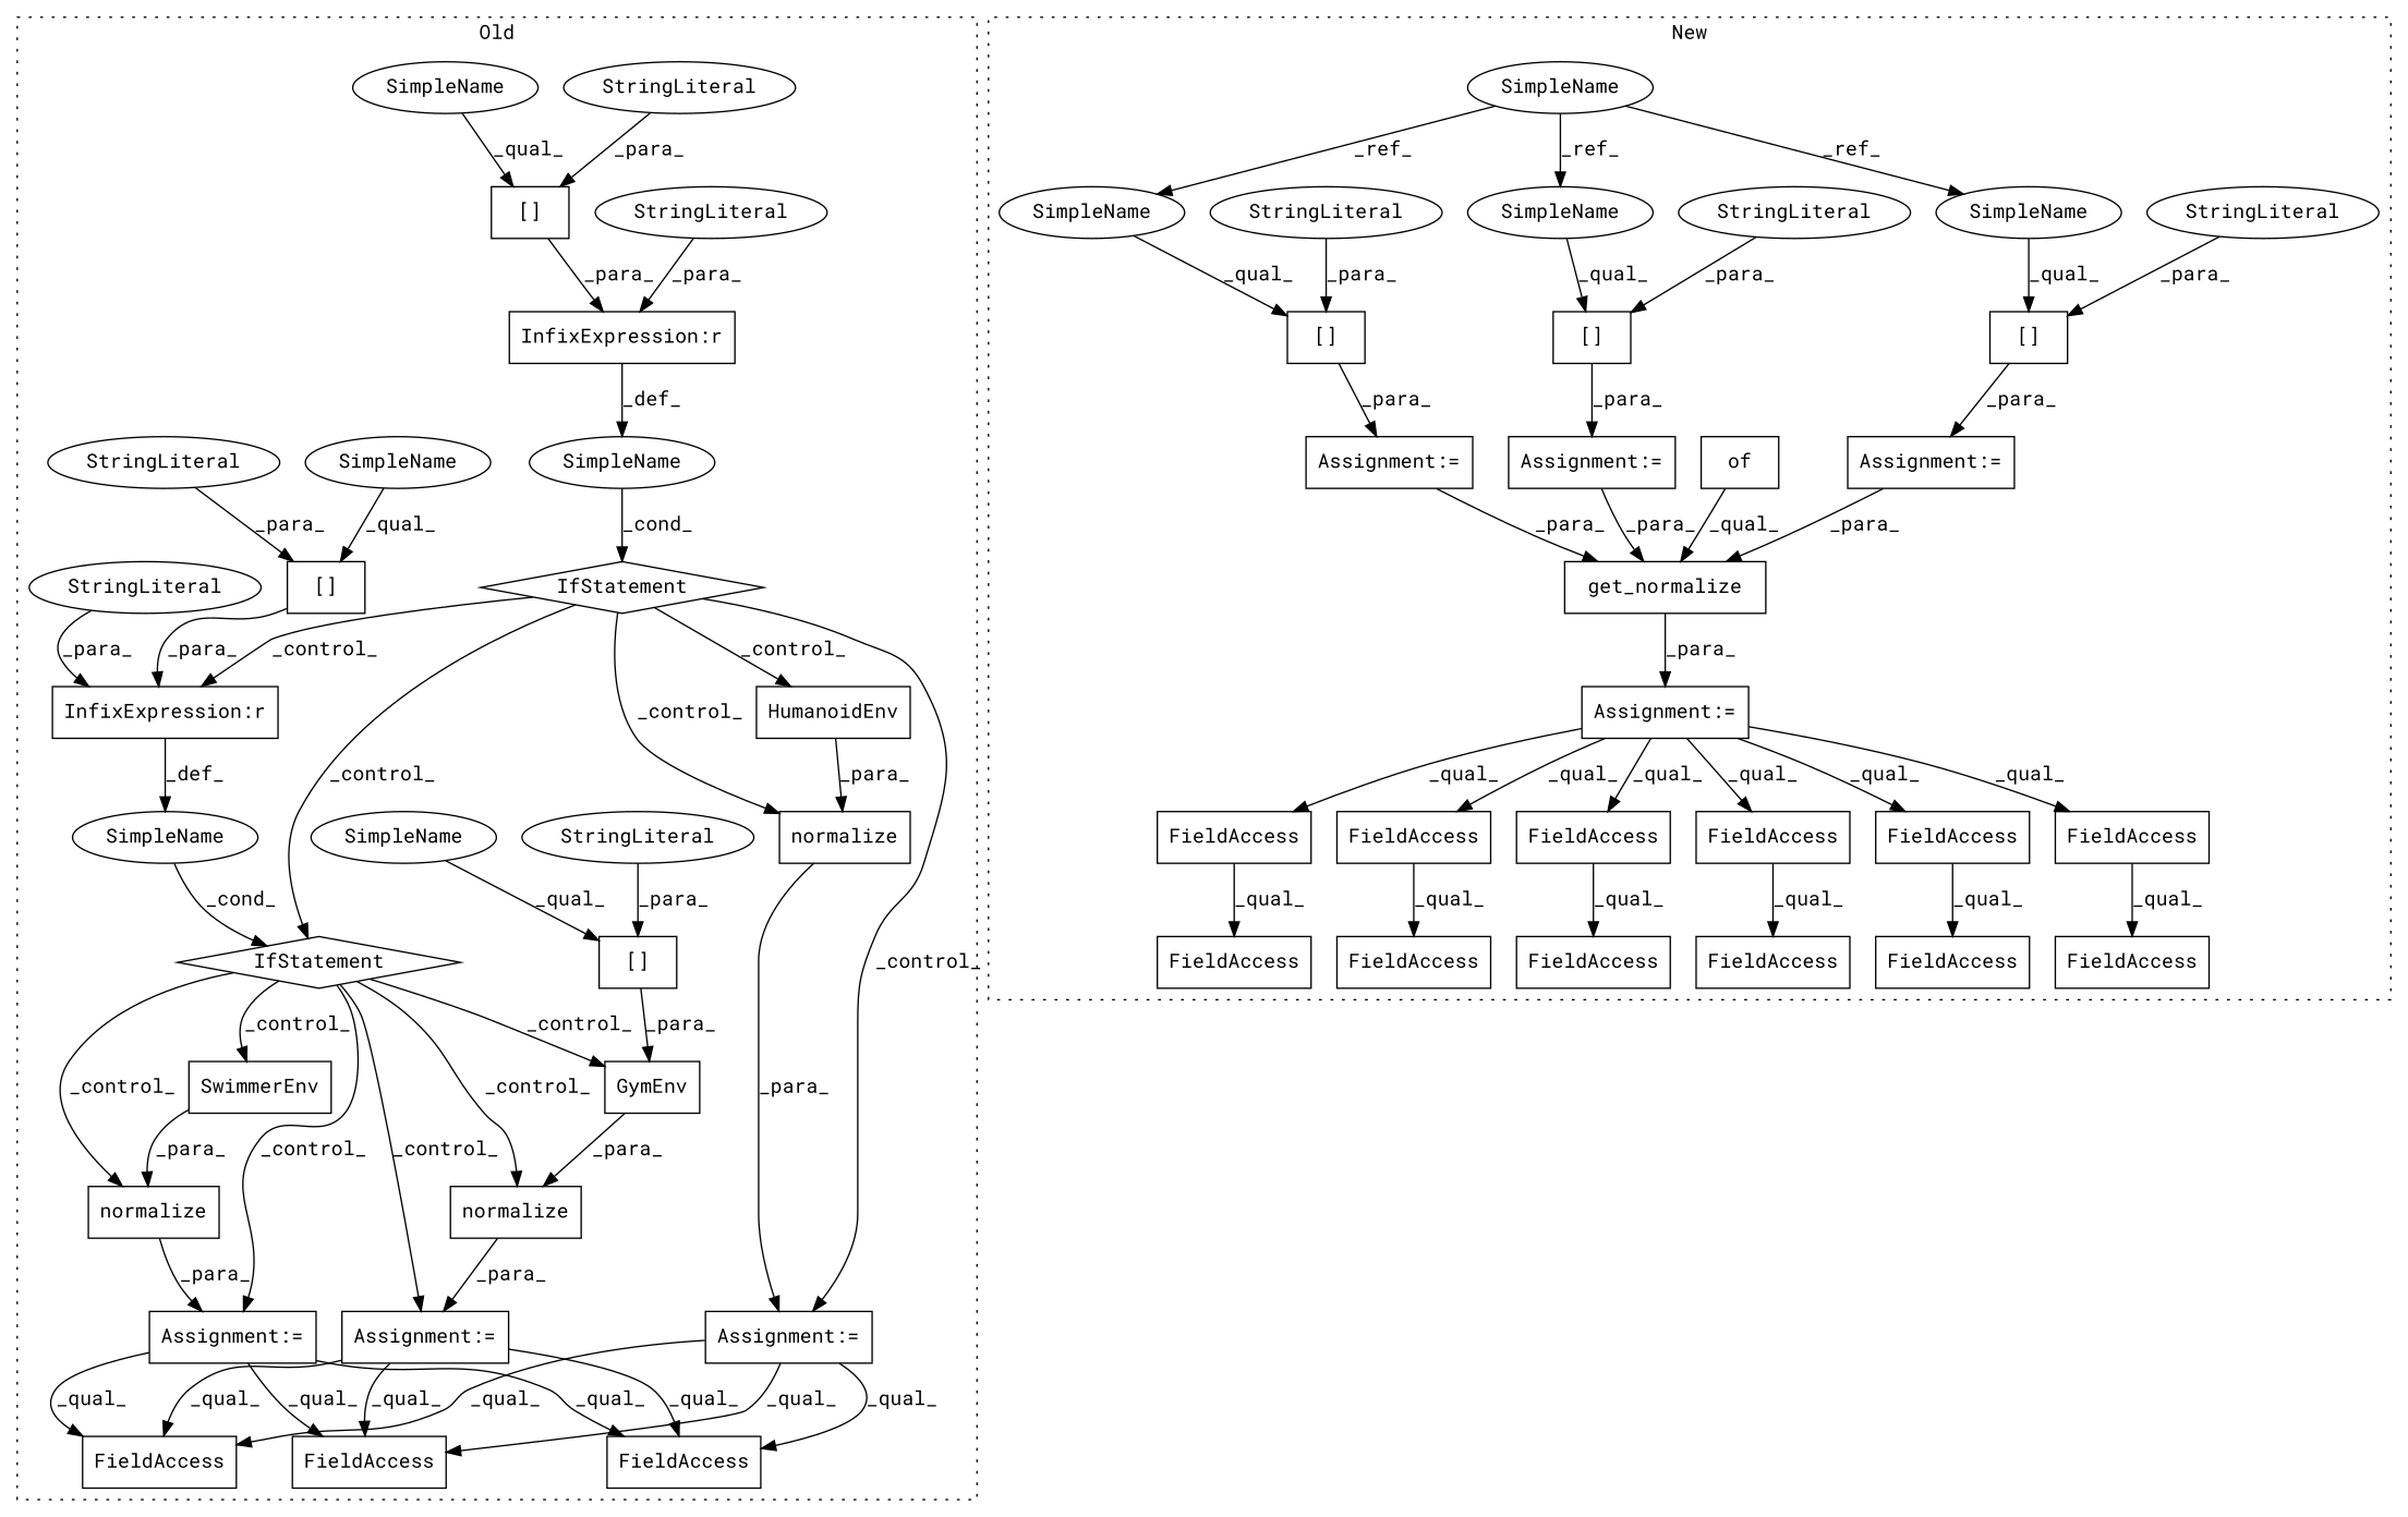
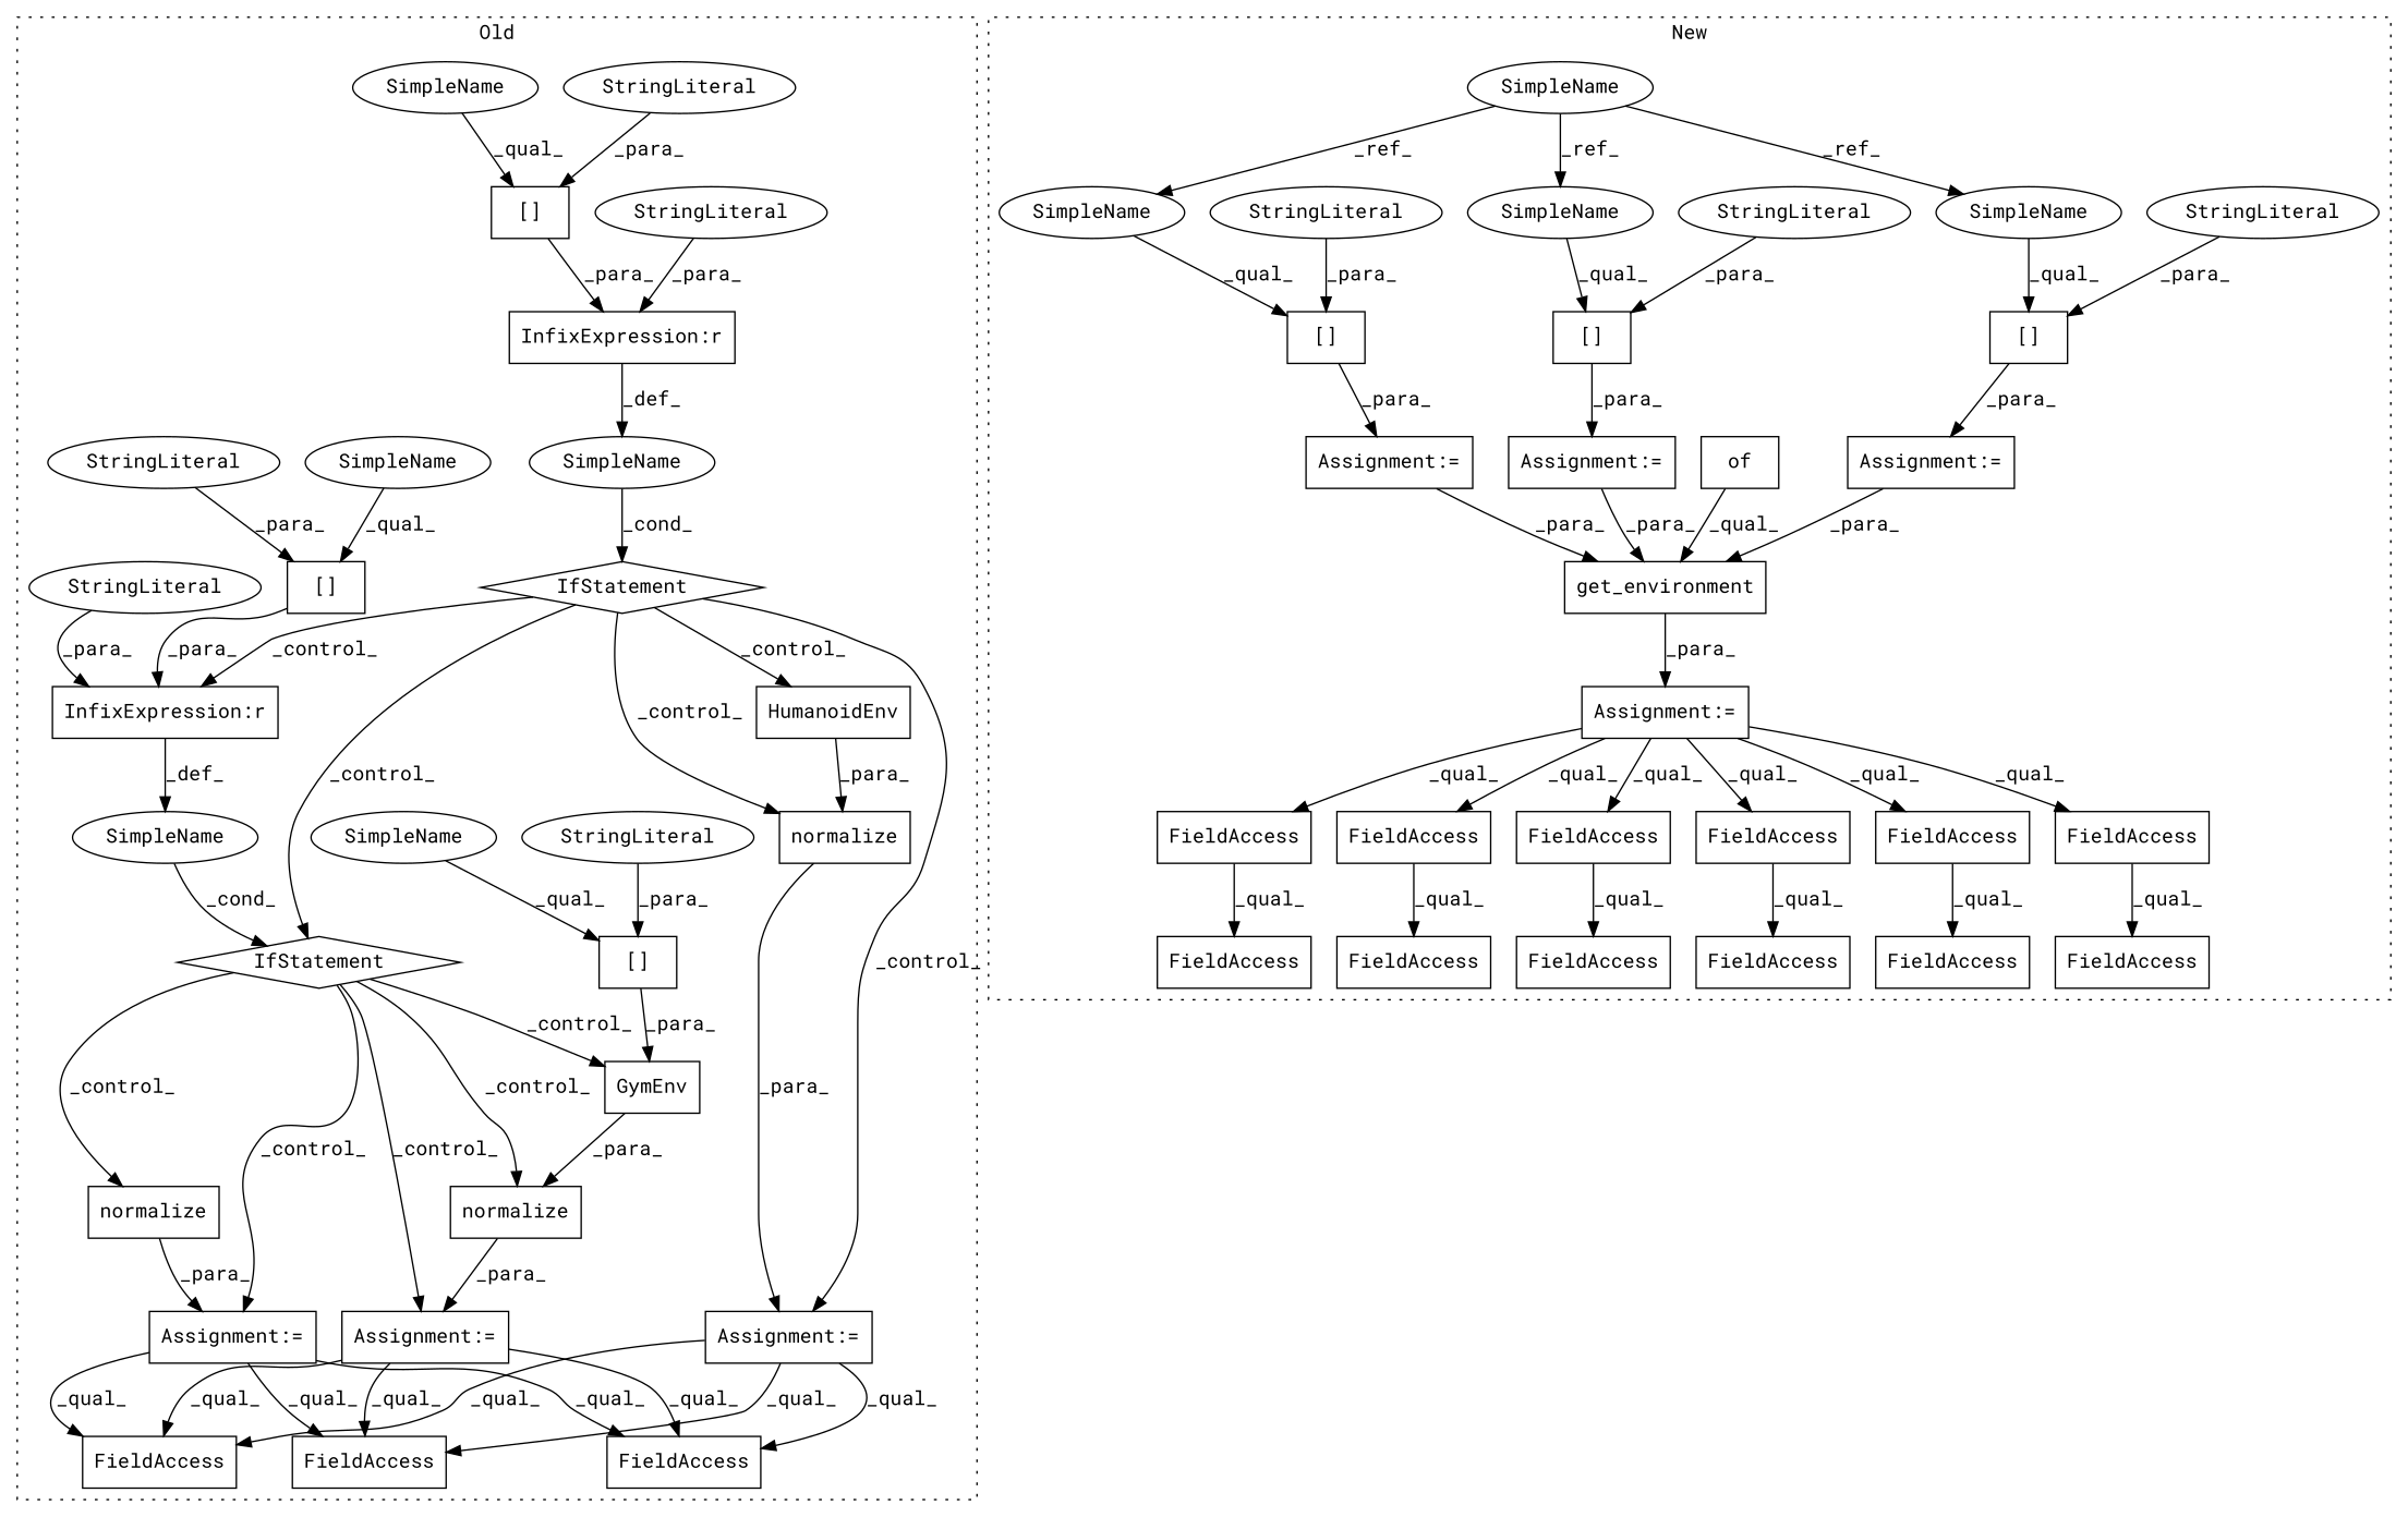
  digraph {
    fontname="Roboto Mono"
    node [a=22 fontname="Roboto Mono" l=1 shape=box]
    edge [fontname="Roboto Mono"]
    n1 [a=2 l="8,1" label="[]" s="2583,2601"]
    n2 [a=45 l=10 label=StringLiteral s=2591 shape=ellipse]
    n3 [a=2 l="8,1" label="[]" s="2682,2700"]
    n4 [a=45 l=10 label=StringLiteral s=2690 shape=ellipse]
    n5 [a=2 l="8,1" label="[]" s="2800,2818"]
    n6 [a=45 l=10 label=StringLiteral s=2808 shape=ellipse]
    n7 [a=27 l=4 label="InfixExpression:r" s=2602]
    n8 [a=45 l=16 label=StringLiteral s=2606 shape=ellipse]
    n9 [a=25 l="4,2" label=IfStatement s="2579,2622" shape=diamond]
    n10 [a=42 label=SimpleName shape=ellipse l=""]
-   n11 [a=32 l=12 label=SwimmerEnv s=2744]
    n12 [a=42 label=SimpleName shape=ellipse l=""]
    n13 [a=32 l="10,1" label=normalize s="2734,2756"]
    n14 [a=32 l="7,1" label=GymEnv s="2793,2819"]
    n15 [a=27 l=4 label="InfixExpression:r" s=2701]
    n16 [a=45 l=15 label=StringLiteral s=2705 shape=ellipse]
    n17 [a=32 l=13 label=HumanoidEnv s=2646]
    n18 [l=8 label=FieldAccess s=3232]
    n19 [a=32 l="10,1" label=normalize s="2636,2659"]
    n20 [a=25 l="4,2" label=IfStatement s="2678,2720" shape=diamond]
    n21 [a=32 l="10,1" label=normalize s="2783,2820"]
    n22 [a=7 label="Assignment:=" s=2782]
    n23 [a=7 label="Assignment:=" s=2635]
    n24 [a=7 label="Assignment:=" s=2733]
    n25 [l=8 label=FieldAccess s=3187]
    n26 [l=8 label=FieldAccess s=3279]
    n27 [a=42 l=7 label=SimpleName s=2583 shape=ellipse]
    n28 [a=42 l=7 label=SimpleName s=2800 shape=ellipse]
    n29 [a=42 l=7 label=SimpleName s=2682 shape=ellipse]
    n30 [a=2 l="8,1" label="[]" s="2283,2299"]
    n31 [a=45 l=8 label=StringLiteral s=2291 shape=ellipse]
    n32 [a=42 l=7 label=SimpleName s=1758 shape=ellipse]
    n33 [a=2 l="8,1" label="[]" s="2225,2243"]
    n34 [a=45 l=10 label=StringLiteral s=2233 shape=ellipse]
    n35 [a=2 l="8,1" label="[]" s="2255,2269"]
    n36 [a=45 l=6 label=StringLiteral s=2263 shape=ellipse]
    n37 [a=7 label="Assignment:=" s=2282]
    n38 [l=21 label=FieldAccess s=2845]
    n39 [l=22 label=FieldAccess s=2442]
    n40 [l=27 label=FieldAccess s=2845]
    n41 [l=27 label=FieldAccess s=2911]
    n42 [l=16 label=FieldAccess s=2442]
    n43 [l=21 label=FieldAccess s=2911]
    n44 [l=21 label=FieldAccess s=2414]
    n45 [l=27 label=FieldAccess s=2414]
    n46 [l=22 label=FieldAccess s=2939]
    n47 [l=21 label=FieldAccess s=2758]
    n48 [l=16 label=FieldAccess s=2939]
    n49 [l=27 label=FieldAccess s=2758]
    n50 [a=32 l=4 label=of s=2351]
    n51 [a=7 label="Assignment:=" s=2309]
    n52 [a=7 label="Assignment:=" s=2224]
    n53 [a=7 label="Assignment:=" s=2254]
-   n54 [a=32 l="16,1" label=get_normalize s="2310,2355"]
+   n54 [a=32 l="16,1" label=get_environment s="2310,2355"]
    n55 [a=42 l=7 label=SimpleName s=2255 shape=ellipse]
    n56 [a=42 l=7 label=SimpleName s=2283 shape=ellipse]
    n57 [a=42 l=7 label=SimpleName s=2225 shape=ellipse]
    subgraph cluster_1 {
      label=Old
      style=dotted
      n1
      n2
      n3
      n4
      n5
      n6
      n7
      n8
      n9
      n10
-     n11
      n12
      n13
      n14
      n15
      n16
      n17
      n18
      n19
      n20
      n21
      n22
      n23
      n24
      n25
      n26
      n27
      n28
      n29
    }
    subgraph cluster_2 {
      label=New
      style=dotted
      n30
      n31
      n32
      n33
      n34
      n35
      n36
      n37
      n38
      n39
      n40
      n41
      n42
      n43
      n44
      n45
      n46
      n47
      n48
      n49
      n50
      n51
      n52
      n53
      n54
      n55
      n56
      n57
    }
    n1 -> n7 [label=_para_]
    n2 -> n1 [label=_para_]
    n3 -> n15 [label=_para_]
    n4 -> n3 [label=_para_]
    n5 -> n14 [label=_para_]
    n6 -> n5 [label=_para_]
    n7 -> n10 [label=_def_]
    n8 -> n7 [label=_para_]
    n9 -> n15 [label=_control_]
    n9 -> n17 [label=_control_]
    n9 -> n19 [label=_control_]
    n9 -> n20 [label=_control_]
    n9 -> n23 [label=_control_]
    n10 -> n9 [label=_cond_]
-   n11 -> n13 [label=_para_]
    n12 -> n20 [label=_cond_]
    n13 -> n24 [label=_para_]
    n14 -> n21 [label=_para_]
    n15 -> n12 [label=_def_]
    n16 -> n15 [label=_para_]
    n17 -> n19 [label=_para_]
    n19 -> n23 [label=_para_]
-   n20 -> n11 [label=_control_]
    n20 -> n13 [label=_control_]
    n20 -> n14 [label=_control_]
    n20 -> n21 [label=_control_]
    n20 -> n22 [label=_control_]
    n20 -> n24 [label=_control_]
    n21 -> n22 [label=_para_]
    n22 -> n18 [label=_qual_]
    n22 -> n25 [label=_qual_]
    n22 -> n26 [label=_qual_]
    n23 -> n18 [label=_qual_]
    n23 -> n25 [label=_qual_]
    n23 -> n26 [label=_qual_]
    n24 -> n18 [label=_qual_]
    n24 -> n25 [label=_qual_]
    n24 -> n26 [label=_qual_]
    n27 -> n1 [label=_qual_]
    n28 -> n5 [label=_qual_]
    n29 -> n3 [label=_qual_]
    n30 -> n37 [label=_para_]
    n31 -> n30 [label=_para_]
    n32 -> n55 [label=_ref_]
    n32 -> n56 [label=_ref_]
    n32 -> n57 [label=_ref_]
    n33 -> n52 [label=_para_]
    n34 -> n33 [label=_para_]
    n35 -> n53 [label=_para_]
    n36 -> n35 [label=_para_]
    n37 -> n54 [label=_para_]
    n38 -> n40 [label=_qual_]
    n42 -> n39 [label=_qual_]
    n43 -> n41 [label=_qual_]
    n44 -> n45 [label=_qual_]
    n47 -> n49 [label=_qual_]
    n48 -> n46 [label=_qual_]
    n50 -> n54 [label=_qual_]
    n51 -> n38 [label=_qual_]
    n51 -> n42 [label=_qual_]
    n51 -> n43 [label=_qual_]
    n51 -> n44 [label=_qual_]
    n51 -> n47 [label=_qual_]
    n51 -> n48 [label=_qual_]
    n52 -> n54 [label=_para_]
    n53 -> n54 [label=_para_]
    n54 -> n51 [label=_para_]
    n55 -> n35 [label=_qual_]
    n56 -> n30 [label=_qual_]
    n57 -> n33 [label=_qual_]
  }
